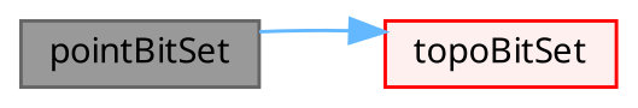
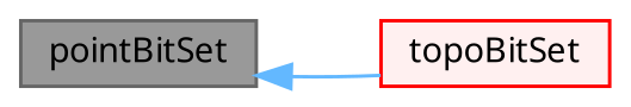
  digraph {
    rankdir=LR
    fontname="Noto Sans"
    node [fontname="Noto Sans" fontsize=10 shape=box style=filled]
    n1 [color=gray40 fillcolor=grey60 fontcolor=black height=0.2 label=pointBitSet width=0.4]
    n2 [color=red fillcolor="#FFF0F0" height=0.2 label=topoBitSet width=0.4]
-   n2 -> n1 [color=steelblue1 dir=back fontname="Noto Sans" fontsize=10 labelfontname=Helvetica labelfontsize=10 style=solid]
+   n1 -> n2 [color=steelblue1 dir=back fontname="Noto Sans" fontsize=10 labelfontname=Helvetica labelfontsize=10 style=solid]
  }
